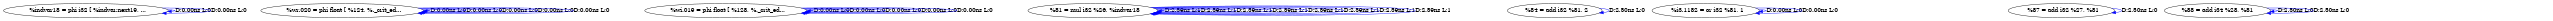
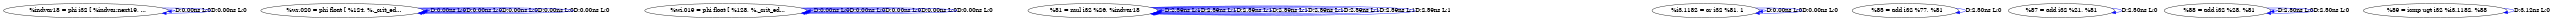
  digraph {
    edge [color=blue]
    n1 [label="  %indvar18 = phi i32 [ %indvar.next19, ..."]
    n2 [label="  %wr.020 = phi float [ %124, %._crit_ed..."]
    n3 [label="  %wi.019 = phi float [ %128, %._crit_ed..."]
    n4 [label="  %81 = mul i32 %26, %indvar18"]
-   n5 [label="  %84 = add i32 %81, 2"]
    n6 [label="  %i3.1182 = or i32 %81, 1"]
-   n8 [label="  %87 = add i32 %27, %81"]
-   n9 [label="%88 = add i34 %28, %81"]
+   n7 [label="  %85 = add i32 %77, %81"]
+   n8 [label="%87 = add i32 %21, %81"]
+   n9 [label="  %88 = add i32 %28, %81"]
+   n10 [label="  %89 = icmp ugt i32 %i3.1182, %88"]
    n1 -> n1 [label="D:0.00ns L:0"]
    n1 -> n1 [label="D:0.00ns L:0"]
    n2 -> n2 [label="D:0.00ns L:0"]
    n2 -> n2 [label="D:0.00ns L:0"]
    n2 -> n2 [label="D:0.00ns L:0"]
    n2 -> n2 [label="D:0.00ns L:0"]
    n2 -> n2 [label="D:0.00ns L:0"]
    n3 -> n3 [label="D:0.00ns L:0"]
    n3 -> n3 [label="D:0.00ns L:0"]
    n3 -> n3 [label="D:0.00ns L:0"]
    n3 -> n3 [label="D:0.00ns L:0"]
    n3 -> n3 [label="D:0.00ns L:0"]
    n4 -> n4 [label="D:2.59ns L:1"]
    n4 -> n4 [label="D:2.59ns L:1"]
    n4 -> n4 [label="D:2.59ns L:1"]
    n4 -> n4 [label="D:2.59ns L:1"]
    n4 -> n4 [label="D:2.59ns L:1"]
    n4 -> n4 [label="D:2.59ns L:1"]
    n4 -> n4 [label="D:2.59ns L:1"]
    n4 -> n4 [label="D:2.59ns L:1"]
-   n5 -> n5 [label="D:2.50ns L:0"]
    n6 -> n6 [label="D:0.00ns L:0"]
    n6 -> n6 [label="D:0.00ns L:0"]
+   n7 -> n7 [label="D:2.50ns L:0"]
    n8 -> n8 [label="D:2.50ns L:0"]
    n9 -> n9 [label="D:2.50ns L:0"]
    n9 -> n9 [label="D:2.50ns L:0"]
+   n10 -> n10 [label="D:3.12ns L:0"]
  }
